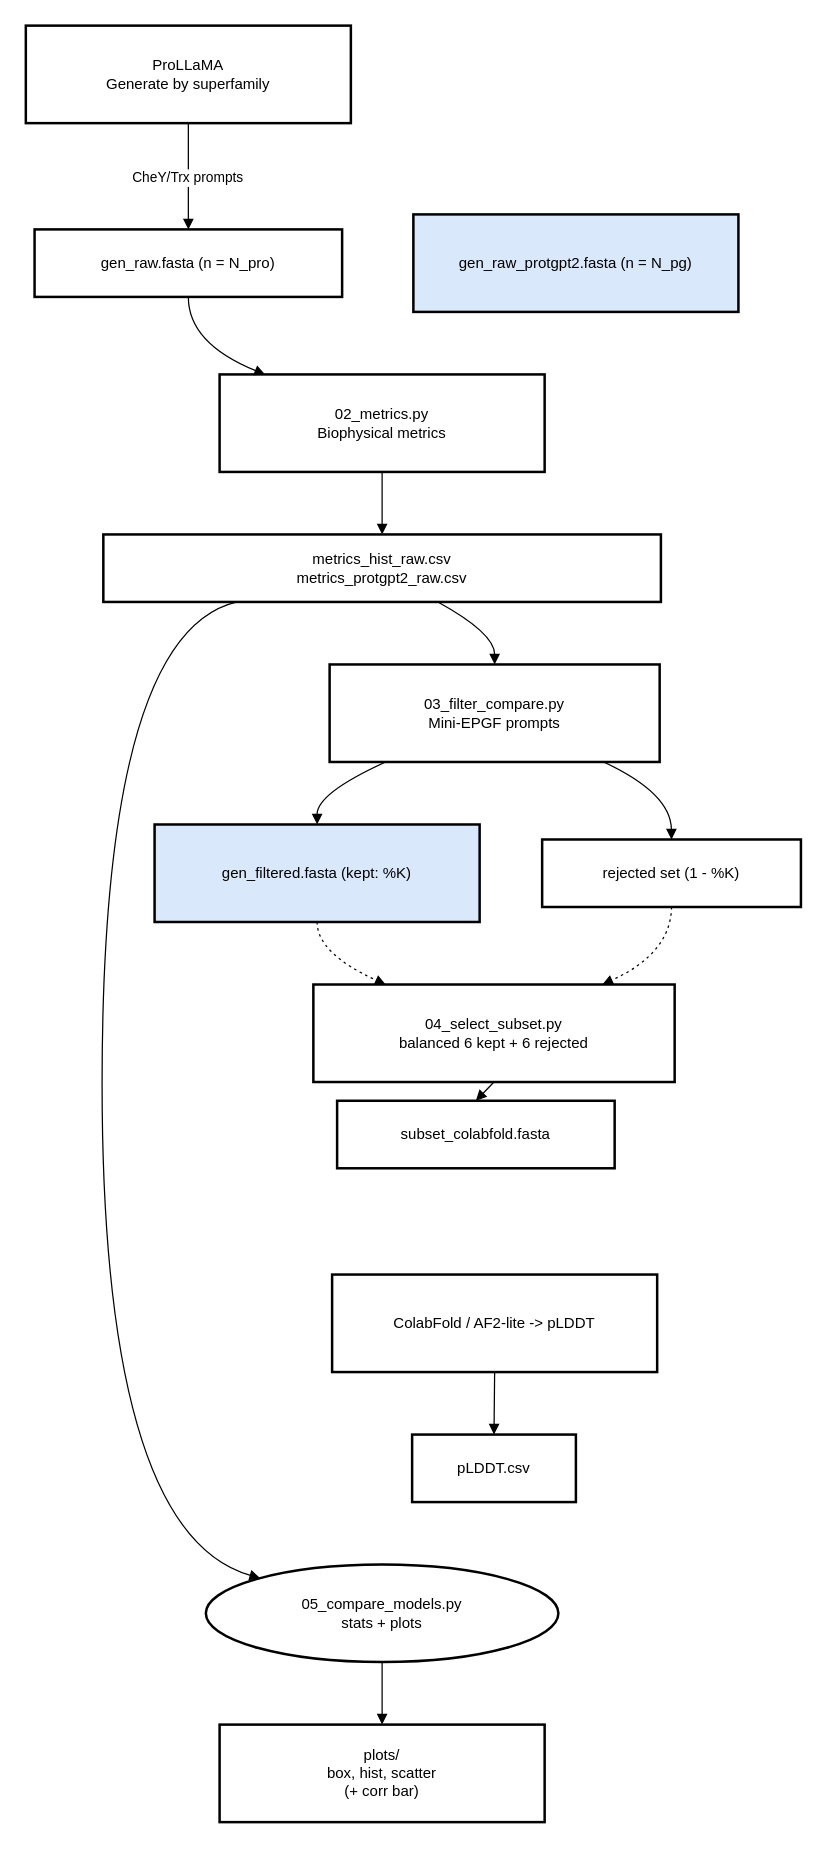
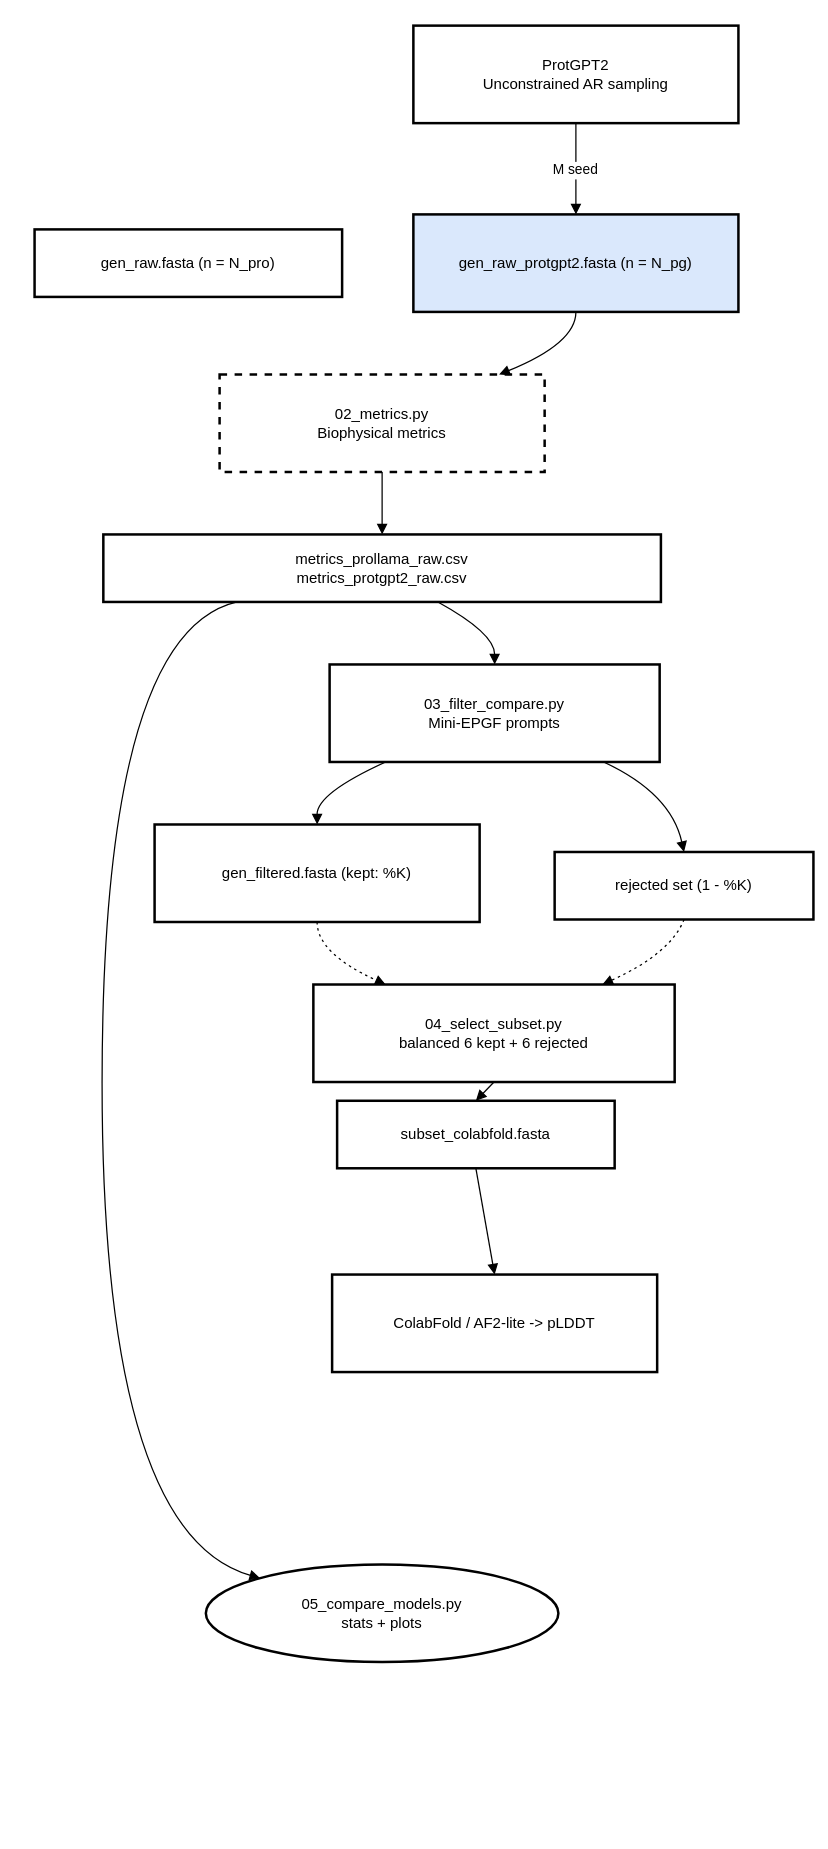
  <mxCell id="0" />
  <mxCell id="1" parent="0" />
- <mxCell id="2" value="ProLLaMA&#10;Generate by superfamily" style="whiteSpace=wrap;strokeWidth=2;" vertex="1" parent="1"><mxGeometry x="20" y="20" width="260" height="78" as="geometry" /></mxCell>
+ <mxCell id="3" value="ProtGPT2&#10;Unconstrained AR sampling" style="whiteSpace=wrap;strokeWidth=2;" vertex="1" parent="1"><mxGeometry x="330" y="20" width="260" height="78" as="geometry" /></mxCell>
  <mxCell id="4" value="gen_raw.fasta (n = N_pro)" style="whiteSpace=wrap;strokeWidth=2;" vertex="1" parent="1"><mxGeometry x="27" y="183" width="246" height="54" as="geometry" /></mxCell>
  <mxCell id="5" value="gen_raw_protgpt2.fasta (n = N_pg)" style="whiteSpace=wrap;strokeWidth=2;fillColor=#dae8fc;" vertex="1" parent="1"><mxGeometry x="330" y="171" width="260" height="78" as="geometry" /></mxCell>
- <mxCell id="6" value="02_metrics.py&#10;Biophysical metrics" style="whiteSpace=wrap;strokeWidth=2;" vertex="1" parent="1"><mxGeometry x="175" y="299" width="260" height="78" as="geometry" /></mxCell>
- <mxCell id="7" value="metrics_hist_raw.csv&#10;metrics_protgpt2_raw.csv" style="whiteSpace=wrap;strokeWidth=2;" vertex="1" parent="1"><mxGeometry x="82" y="427" width="446" height="54" as="geometry" /></mxCell>
+ <mxCell id="6" value="02_metrics.py&#10;Biophysical metrics" style="whiteSpace=wrap;strokeWidth=2;dashed=1;" vertex="1" parent="1"><mxGeometry x="175" y="299" width="260" height="78" as="geometry" /></mxCell>
+ <mxCell id="7" value="metrics_prollama_raw.csv&#10;metrics_protgpt2_raw.csv" style="whiteSpace=wrap;strokeWidth=2;" vertex="1" parent="1"><mxGeometry x="82" y="427" width="446" height="54" as="geometry" /></mxCell>
  <mxCell id="8" value="03_filter_compare.py&#10;Mini-EPGF prompts" style="whiteSpace=wrap;strokeWidth=2;" vertex="1" parent="1"><mxGeometry x="263" y="531" width="264" height="78" as="geometry" /></mxCell>
- <mxCell id="9" value="gen_filtered.fasta (kept: %K)" style="whiteSpace=wrap;strokeWidth=2;fillColor=#dae8fc;" vertex="1" parent="1"><mxGeometry x="123" y="659" width="260" height="78" as="geometry" /></mxCell>
- <mxCell id="10" value="rejected set (1 - %K)" style="whiteSpace=wrap;strokeWidth=2;" vertex="1" parent="1"><mxGeometry x="433" y="671" width="207" height="54" as="geometry" /></mxCell>
+ <mxCell id="9" value="gen_filtered.fasta (kept: %K)" style="whiteSpace=wrap;strokeWidth=2;" vertex="1" parent="1"><mxGeometry x="123" y="659" width="260" height="78" as="geometry" /></mxCell>
+ <mxCell id="10" value="rejected set (1 - %K)" style="whiteSpace=wrap;strokeWidth=2;" vertex="1" parent="1"><mxGeometry x="443" y="681" width="207" height="54" as="geometry" /></mxCell>
  <mxCell id="11" value="04_select_subset.py&#10;balanced 6 kept + 6 rejected" style="whiteSpace=wrap;strokeWidth=2;" vertex="1" parent="1"><mxGeometry x="250" y="787" width="289" height="78" as="geometry" /></mxCell>
  <mxCell id="12" value="subset_colabfold.fasta" style="whiteSpace=wrap;strokeWidth=2;" vertex="1" parent="1"><mxGeometry x="269" y="880" width="222" height="54" as="geometry" /></mxCell>
  <mxCell id="13" value="ColabFold / AF2-lite -&gt; pLDDT" style="whiteSpace=wrap;strokeWidth=2;" vertex="1" parent="1"><mxGeometry x="265" y="1019" width="260" height="78" as="geometry" /></mxCell>
- <mxCell id="14" value="pLDDT.csv" style="whiteSpace=wrap;strokeWidth=2;" vertex="1" parent="1"><mxGeometry x="329" y="1147" width="131" height="54" as="geometry" /></mxCell>
  <mxCell id="15" value="05_compare_models.py&#10;stats + plots" style="ellipse;whiteSpace=wrap;strokeWidth=2;" vertex="1" parent="1"><mxGeometry x="164" y="1251" width="282" height="78" as="geometry" /></mxCell>
- <mxCell id="16" value="plots/&#10;box, hist, scatter&#10;(+ corr bar)" style="whiteSpace=wrap;strokeWidth=2;" vertex="1" parent="1"><mxGeometry x="175" y="1379" width="260" height="78" as="geometry" /></mxCell>
- <mxCell id="17" value="CheY/Trx prompts" style="curved=1;startArrow=none;endArrow=block;exitX=0.5;exitY=1;entryX=0.5;entryY=0;rounded=0;" edge="1" parent="1" source="2" target="4"><mxGeometry relative="1" as="geometry"><Array as="points" /></mxGeometry></mxCell>
- <mxCell id="19" value="" style="curved=1;startArrow=none;endArrow=block;exitX=0.5;exitY=1;entryX=0.14;entryY=0;rounded=0;" edge="1" parent="1" source="4" target="6"><mxGeometry relative="1" as="geometry"><Array as="points"><mxPoint x="150" y="274" /></Array></mxGeometry></mxCell>
+ <mxCell id="18" value="M seed" style="curved=1;startArrow=none;endArrow=block;exitX=0.5;exitY=1;entryX=0.5;entryY=0;rounded=0;" edge="1" parent="1" source="3" target="5"><mxGeometry relative="1" as="geometry"><Array as="points" /></mxGeometry></mxCell>
+ <mxCell id="20" value="" style="curved=1;startArrow=none;endArrow=block;exitX=0.5;exitY=1;entryX=0.86;entryY=0;rounded=0;" edge="1" parent="1" source="5" target="6"><mxGeometry relative="1" as="geometry"><Array as="points"><mxPoint x="460" y="274" /></Array></mxGeometry></mxCell>
  <mxCell id="21" value="" style="curved=1;startArrow=none;endArrow=block;exitX=0.5;exitY=1;entryX=0.5;entryY=0;rounded=0;" edge="1" parent="1" source="6" target="7"><mxGeometry relative="1" as="geometry"><Array as="points" /></mxGeometry></mxCell>
  <mxCell id="22" value="" style="curved=1;startArrow=none;endArrow=block;exitX=0.6;exitY=1;entryX=0.5;entryY=0;rounded=0;" edge="1" parent="1" source="7" target="8"><mxGeometry relative="1" as="geometry"><Array as="points"><mxPoint x="395" y="506" /></Array></mxGeometry></mxCell>
  <mxCell id="23" value="" style="curved=1;startArrow=none;endArrow=block;exitX=0.17;exitY=1;entryX=0.5;entryY=0;rounded=0;" edge="1" parent="1" source="8" target="9"><mxGeometry relative="1" as="geometry"><Array as="points"><mxPoint x="253" y="634" /></Array></mxGeometry></mxCell>
  <mxCell id="24" value="" style="curved=1;startArrow=none;endArrow=block;exitX=0.83;exitY=1;entryX=0.5;entryY=0;rounded=0;" edge="1" parent="1" source="8" target="10"><mxGeometry relative="1" as="geometry"><Array as="points"><mxPoint x="536" y="634" /></Array></mxGeometry></mxCell>
  <mxCell id="25" value="" style="curved=1;dashed=1;dashPattern=2 3;startArrow=none;endArrow=block;exitX=0.5;exitY=1;entryX=0.2;entryY=0;rounded=0;" edge="1" parent="1" source="9" target="11"><mxGeometry relative="1" as="geometry"><Array as="points"><mxPoint x="253" y="762" /></Array></mxGeometry></mxCell>
  <mxCell id="26" value="" style="curved=1;dashed=1;dashPattern=2 3;startArrow=none;endArrow=block;exitX=0.5;exitY=1;entryX=0.8;entryY=0;rounded=0;" edge="1" parent="1" source="10" target="11"><mxGeometry relative="1" as="geometry"><Array as="points"><mxPoint x="536" y="762" /></Array></mxGeometry></mxCell>
  <mxCell id="27" value="" style="curved=1;startArrow=none;endArrow=block;exitX=0.5;exitY=1;entryX=0.5;entryY=0;rounded=0;" edge="1" parent="1" source="11" target="12"><mxGeometry relative="1" as="geometry"><Array as="points" /></mxGeometry></mxCell>
- <mxCell id="29" value="" style="curved=1;startArrow=none;endArrow=block;exitX=0.5;exitY=1;entryX=0.5;entryY=0;rounded=0;" edge="1" parent="1" source="13" target="14"><mxGeometry relative="1" as="geometry"><Array as="points" /></mxGeometry></mxCell>
+ <mxCell id="28" value="" style="curved=1;startArrow=none;endArrow=block;exitX=0.5;exitY=1;entryX=0.5;entryY=0;rounded=0;" edge="1" parent="1" source="12" target="13"><mxGeometry relative="1" as="geometry"><Array as="points" /></mxGeometry></mxCell>
  <mxCell id="30" value="" style="curved=1;startArrow=none;endArrow=block;exitX=0.24;exitY=1;entryX=0.02;entryY=0;rounded=0;" edge="1" parent="1" source="7" target="15"><mxGeometry relative="1" as="geometry"><Array as="points"><mxPoint x="81" y="506" /><mxPoint x="81" y="1226" /></Array></mxGeometry></mxCell>
- <mxCell id="31" value="" style="curved=1;startArrow=none;endArrow=block;exitX=0.5;exitY=1;entryX=0.5;entryY=0;rounded=0;" edge="1" parent="1" source="15" target="16"><mxGeometry relative="1" as="geometry"><Array as="points" /></mxGeometry></mxCell>
